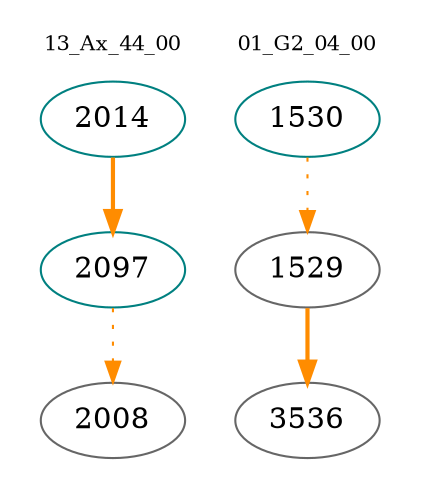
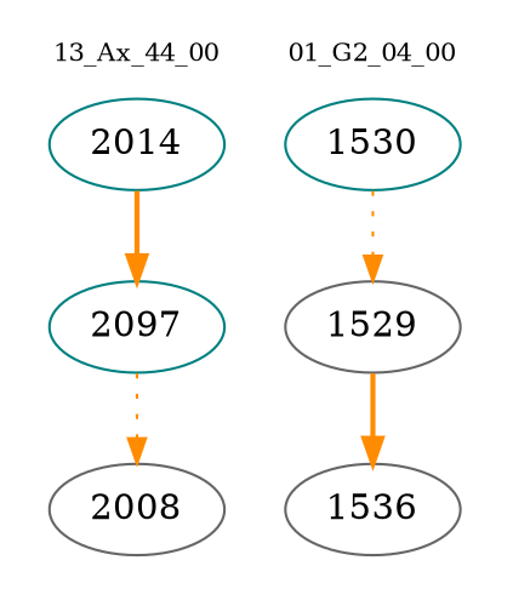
  digraph {
    node [color=teal]
    edge [color=darkorange style=bold]
    n1 [label=2014]
    n2 [label=2097]
    n3 [color=gray40 label=2008]
    n4 [label=1530]
    n5 [color=gray40 label=1529]
-   n6 [color=gray40 label=3536]
+   n6 [color=gray40 label=1536]
    subgraph cluster_1 {
      color=white
      fontsize=10
      label="13_Ax_44_00"
      n1
      n2
      n3
    }
    subgraph cluster_2 {
      color=white
      fontsize=10
      label="01_G2_04_00"
      n4
      n5
      n6
    }
    n1 -> n2
    n2 -> n3 [style=dotted]
    n4 -> n5 [style=dotted]
    n5 -> n6
  }
